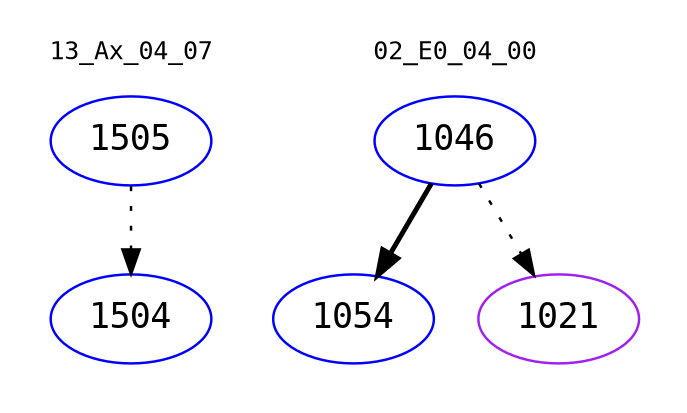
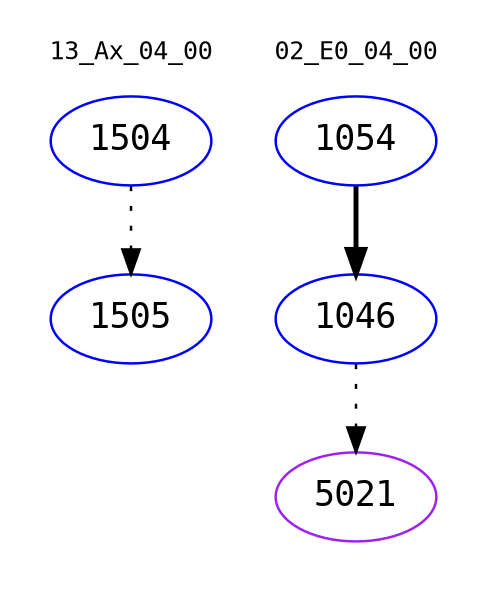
  digraph {
    fontname="DejaVu Sans Mono"
    node [color=blue fontname="DejaVu Sans Mono"]
    edge [color=black fontname="DejaVu Sans Mono" style=dotted]
    n1 [label=1504]
    n2 [label=1505]
    n3 [label=1046]
    n4 [label=1054]
-   n5 [color=purple label=1021]
+   n5 [color=purple label=5021]
    subgraph cluster_1 {
      color=white
      fontsize=10
-     label="13_Ax_04_07"
+     label="13_Ax_04_00"
      n1
      n2
    }
    subgraph cluster_2 {
      color=white
      fontsize=10
      label="02_E0_04_00"
      n3
      n4
      n5
    }
-   n2 -> n1
-   n3 -> n4 [style=bold]
+   n1 -> n2
+   n4 -> n3 [style=bold]
    n3 -> n5
  }
